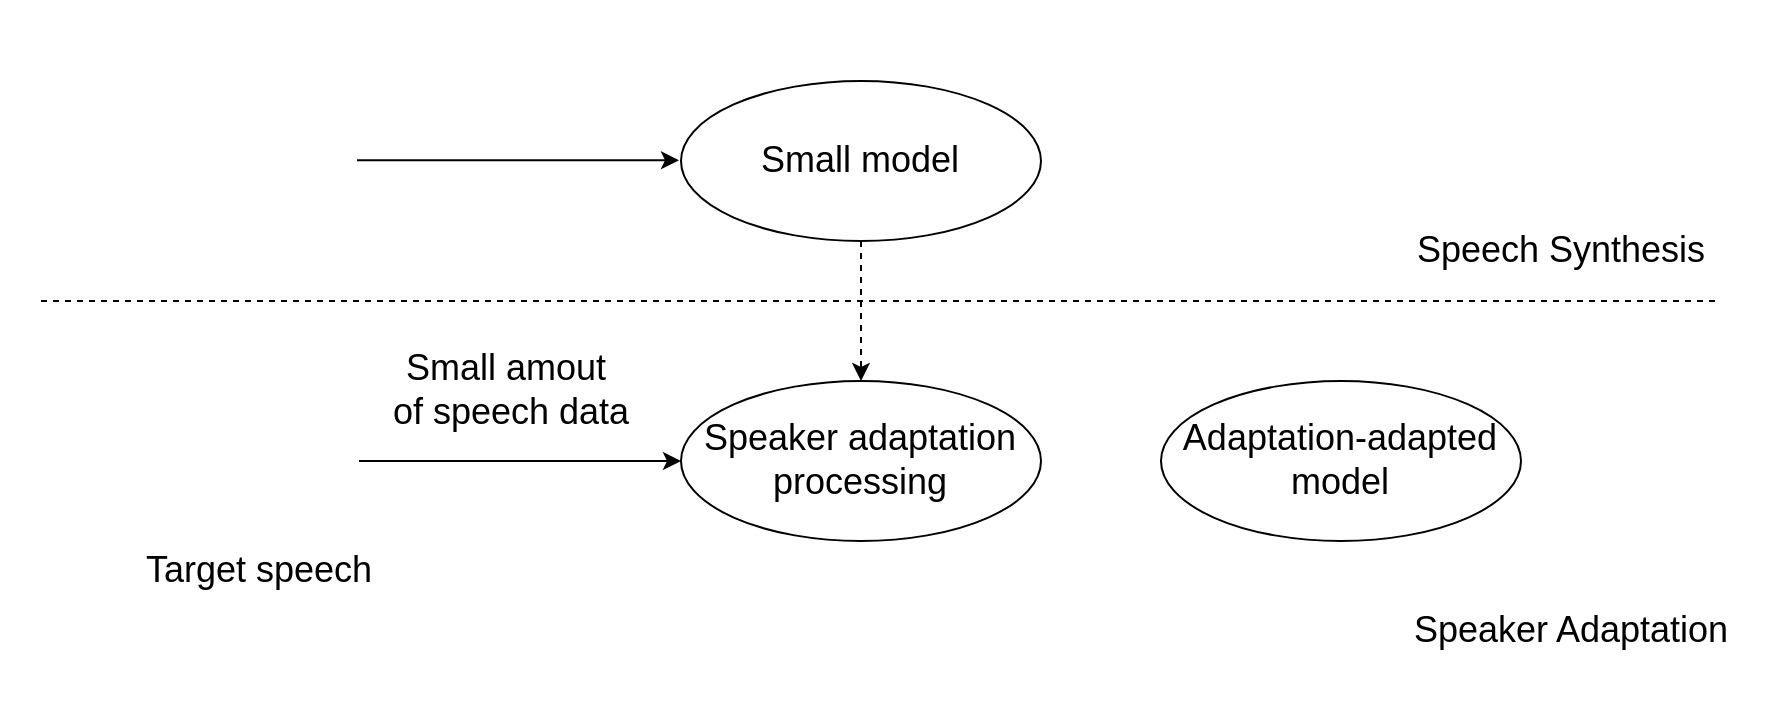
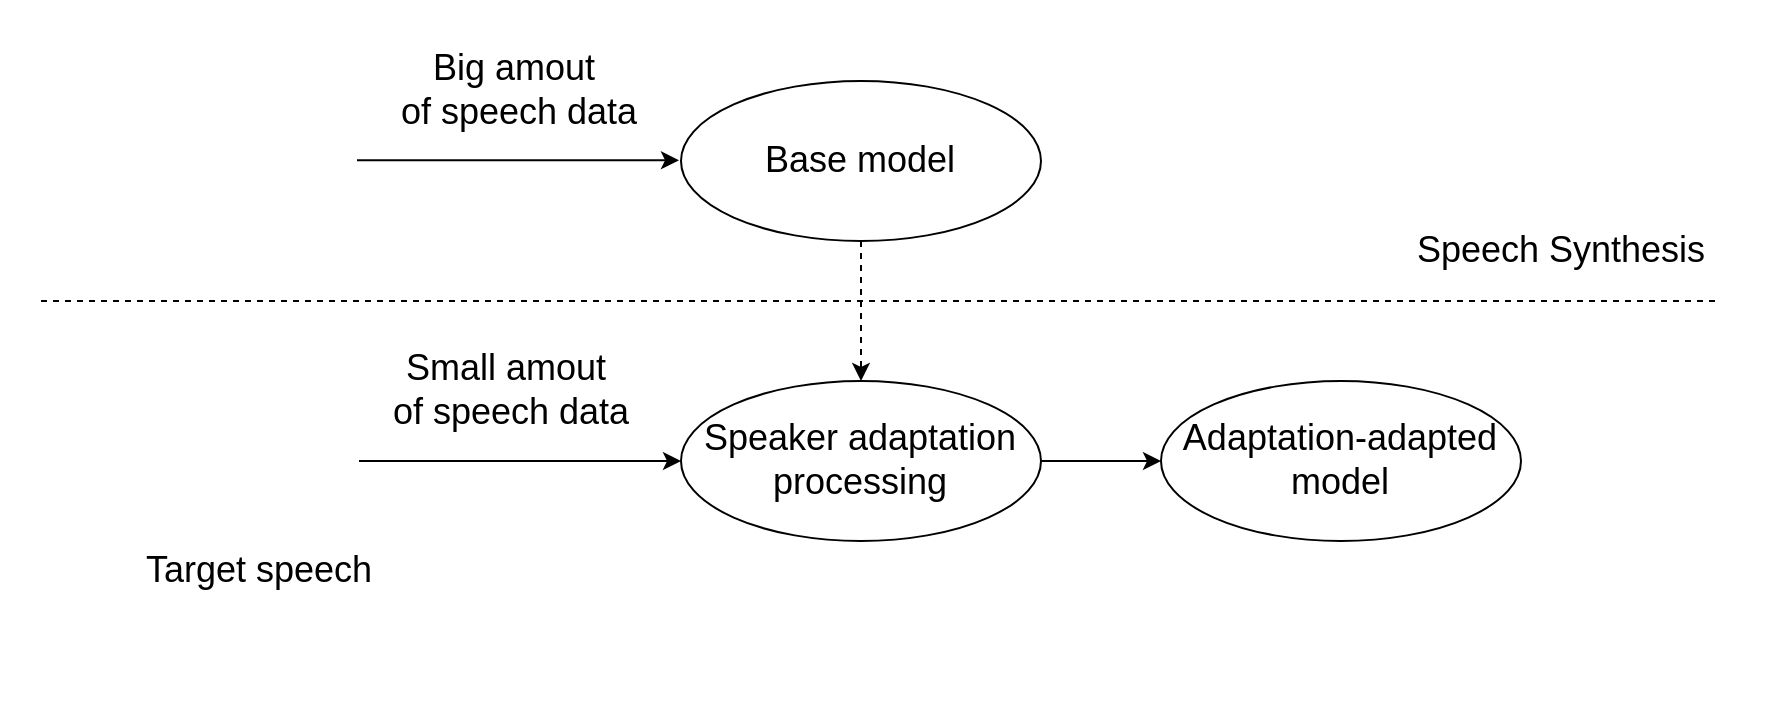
  <mxCell id="0" />
  <mxCell id="1" parent="0" />
  <mxCell id="2" style="edgeStyle=orthogonalEdgeStyle;rounded=0;orthogonalLoop=1;jettySize=auto;html=1;entryX=0;entryY=0.5;entryDx=0;entryDy=0;fontSize=18;" edge="1" parent="1" target="5"><mxGeometry relative="1" as="geometry"><mxPoint x="179" y="230" as="sourcePoint" /><Array as="points"><mxPoint x="179" y="230" /></Array></mxGeometry></mxCell>
  <mxCell id="3" value="Target speech" style="text;html=1;align=center;verticalAlign=middle;resizable=0;points=[];autosize=1;fontSize=18;" vertex="1" parent="1"><mxGeometry x="64" y="270" width="130" height="30" as="geometry" /></mxCell>
+ <mxCell id="4" style="edgeStyle=orthogonalEdgeStyle;rounded=0;orthogonalLoop=1;jettySize=auto;html=1;entryX=0;entryY=0.5;entryDx=0;entryDy=0;fontSize=18;" edge="1" parent="1" source="5" target="10"><mxGeometry relative="1" as="geometry" /></mxCell>
  <mxCell id="5" value="Speaker adaptation processing" style="ellipse;whiteSpace=wrap;html=1;fontSize=18;" vertex="1" parent="1"><mxGeometry x="340" y="190" width="180" height="80" as="geometry" /></mxCell>
  <mxCell id="6" style="edgeStyle=orthogonalEdgeStyle;rounded=0;orthogonalLoop=1;jettySize=auto;html=1;entryX=0.5;entryY=0;entryDx=0;entryDy=0;fontSize=18;dashed=1;" edge="1" parent="1" source="7" target="5"><mxGeometry relative="1" as="geometry" /></mxCell>
- <mxCell id="7" value="Small model" style="ellipse;whiteSpace=wrap;html=1;fontSize=18;" vertex="1" parent="1"><mxGeometry x="340" y="40" width="180" height="80" as="geometry" /></mxCell>
+ <mxCell id="7" value="Base model" style="ellipse;whiteSpace=wrap;html=1;fontSize=18;" vertex="1" parent="1"><mxGeometry x="340" y="40" width="180" height="80" as="geometry" /></mxCell>
  <mxCell id="8" value="" style="shape=image;html=1;verticalAlign=top;verticalLabelPosition=bottom;labelBackgroundColor=#ffffff;imageAspect=0;aspect=fixed;image=https://cdn2.iconfinder.com/data/icons/instagram-ui/48/jee-74-128.png;fontSize=18;" vertex="1" parent="1"><mxGeometry x="80" y="176" width="98" height="98" as="geometry" /></mxCell>
  <mxCell id="9" value="Small amout&amp;nbsp;&lt;br&gt;of speech data" style="text;html=1;align=center;verticalAlign=middle;resizable=0;points=[];autosize=1;fontSize=18;" vertex="1" parent="1"><mxGeometry x="190" y="170" width="130" height="50" as="geometry" /></mxCell>
  <mxCell id="10" value="Adaptation-adapted&lt;br&gt;model" style="ellipse;whiteSpace=wrap;html=1;fontSize=18;" vertex="1" parent="1"><mxGeometry x="580" y="190" width="180" height="80" as="geometry" /></mxCell>
  <mxCell id="11" value="" style="group" vertex="1" connectable="0" parent="1"><mxGeometry x="70" y="20" width="118" height="108" as="geometry" /></mxCell>
  <mxCell id="12" value="" style="shape=image;html=1;verticalAlign=top;verticalLabelPosition=bottom;labelBackgroundColor=#ffffff;imageAspect=0;aspect=fixed;image=https://cdn2.iconfinder.com/data/icons/instagram-ui/48/jee-74-128.png;fontSize=18;" vertex="1" parent="11"><mxGeometry y="40" width="68" height="68" as="geometry" /></mxCell>
  <mxCell id="13" value="" style="shape=image;html=1;verticalAlign=top;verticalLabelPosition=bottom;labelBackgroundColor=#ffffff;imageAspect=0;aspect=fixed;image=https://cdn2.iconfinder.com/data/icons/instagram-ui/48/jee-74-128.png;fontSize=18;" vertex="1" parent="11"><mxGeometry x="50" y="40" width="68" height="68" as="geometry" /></mxCell>
  <mxCell id="14" value="" style="shape=image;html=1;verticalAlign=top;verticalLabelPosition=bottom;labelBackgroundColor=#ffffff;imageAspect=0;aspect=fixed;image=https://cdn2.iconfinder.com/data/icons/instagram-ui/48/jee-74-128.png;fontSize=18;" vertex="1" parent="11"><mxGeometry x="24" width="68" height="68" as="geometry" /></mxCell>
  <mxCell id="15" style="edgeStyle=orthogonalEdgeStyle;rounded=0;orthogonalLoop=1;jettySize=auto;html=1;entryX=0;entryY=0.5;entryDx=0;entryDy=0;fontSize=18;" edge="1" parent="1"><mxGeometry relative="1" as="geometry"><mxPoint x="178" y="79.66" as="sourcePoint" /><mxPoint x="339" y="79.66" as="targetPoint" /><Array as="points"><mxPoint x="178" y="79.66" /></Array></mxGeometry></mxCell>
+ <mxCell id="16" value="Big amout&amp;nbsp;&lt;br&gt;of speech data" style="text;html=1;align=center;verticalAlign=middle;resizable=0;points=[];autosize=1;fontSize=18;" vertex="1" parent="1"><mxGeometry x="194" y="20" width="130" height="50" as="geometry" /></mxCell>
  <mxCell id="17" value="" style="endArrow=none;html=1;fontSize=18;dashed=1;" edge="1" parent="1"><mxGeometry width="50" height="50" relative="1" as="geometry"><mxPoint x="20" y="150" as="sourcePoint" /><mxPoint x="860" y="150" as="targetPoint" /></mxGeometry></mxCell>
  <mxCell id="18" value="Speech Synthesis" style="text;html=1;align=center;verticalAlign=middle;resizable=0;points=[];autosize=1;fontSize=18;" vertex="1" parent="1"><mxGeometry x="700" y="110" width="160" height="30" as="geometry" /></mxCell>
- <mxCell id="19" value="Speaker Adaptation" style="text;html=1;align=center;verticalAlign=middle;resizable=0;points=[];autosize=1;fontSize=18;" vertex="1" parent="1"><mxGeometry x="700" y="300" width="170" height="30" as="geometry" /></mxCell>
